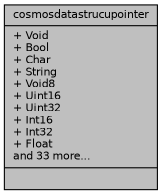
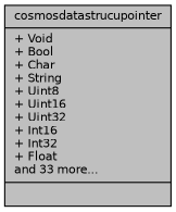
  digraph {
-   n1 [color=black fillcolor=grey75 fontcolor=black fontname=Helvetica fontsize=10 height=0.2 label="{cosmosdatastrucupointer\n|+ Void\l+ Bool\l+ Char\l+ String\l+ Void8\l+ Uint16\l+ Uint32\l+ Int16\l+ Int32\l+ Float\land 33 more...\l|}" shape=record style=filled width=0.4]
+   n1 [color=black fillcolor=grey75 fontcolor=black fontname=Helvetica fontsize=10 height=0.2 label="{cosmosdatastrucupointer\n|+ Void\l+ Bool\l+ Char\l+ String\l+ Uint8\l+ Uint16\l+ Uint32\l+ Int16\l+ Int32\l+ Float\land 33 more...\l|}" shape=record style=filled width=0.4]
  }
